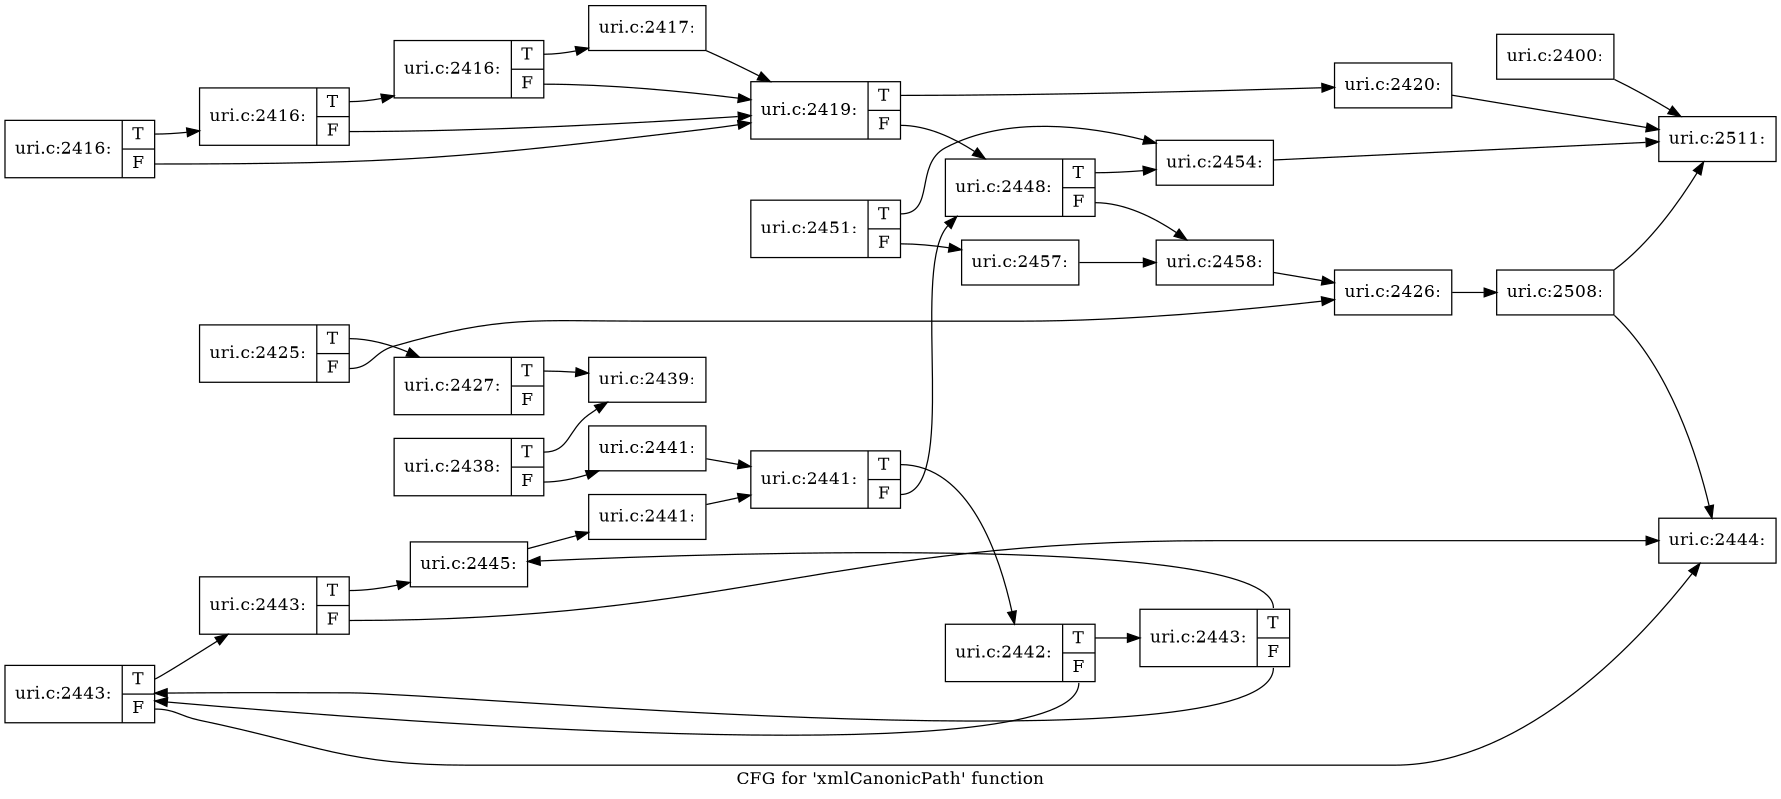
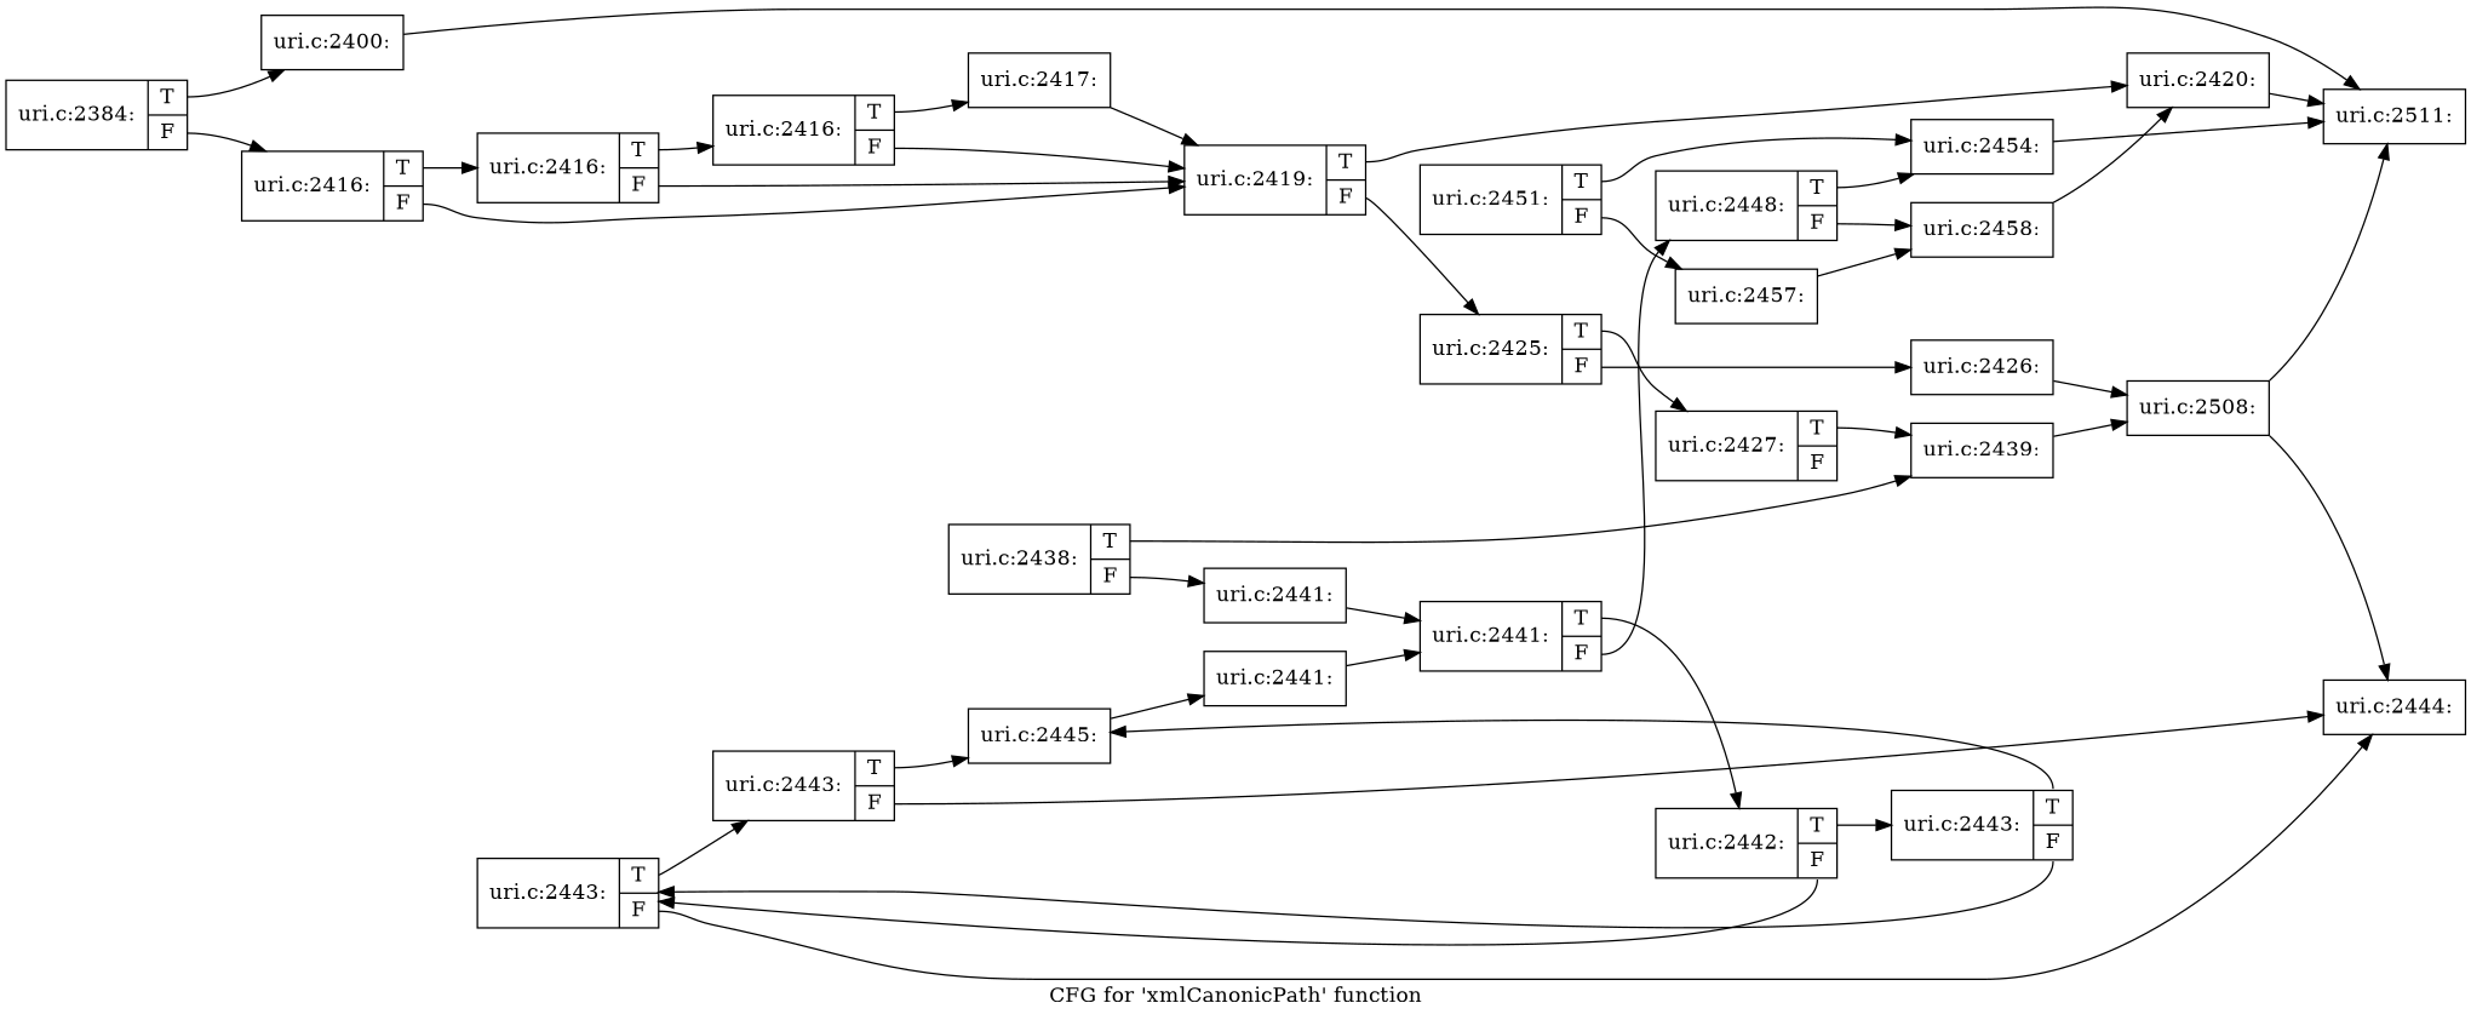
  digraph {
    label="CFG for 'xmlCanonicPath' function"
    rankdir=LR
    node [shape=record]
    edge [tailport=s0]
+   n1 [label="{uri.c:2384:|{<s0>T|<s1>F}}"]
    n2 [label="{uri.c:2400:}"]
    n3 [label="{uri.c:2416:|{<s0>T|<s1>F}}"]
    n4 [label="{uri.c:2511:}"]
    n5 [label="{uri.c:2416:|{<s0>T|<s1>F}}"]
    n6 [label="{uri.c:2419:|{<s0>T|<s1>F}}"]
    n7 [label="{uri.c:2416:|{<s0>T|<s1>F}}"]
    n8 [label="{uri.c:2420:}"]
    n9 [label="{uri.c:2425:|{<s0>T|<s1>F}}"]
    n10 [label="{uri.c:2417:}"]
    n11 [label="{uri.c:2427:|{<s0>T|<s1>F}}"]
    n12 [label="{uri.c:2426:}"]
    n13 [label="{uri.c:2439:}"]
    n14 [label="{uri.c:2508:}"]
    n15 [label="{uri.c:2438:|{<s0>T|<s1>F}}"]
    n16 [label="{uri.c:2441:}"]
    n17 [label="{uri.c:2444:}"]
    n18 [label="{uri.c:2441:|{<s0>T|<s1>F}}"]
    n19 [label="{uri.c:2442:|{<s0>T|<s1>F}}"]
    n20 [label="{uri.c:2448:|{<s0>T|<s1>F}}"]
    n21 [label="{uri.c:2443:|{<s0>T|<s1>F}}"]
    n22 [label="{uri.c:2443:|{<s0>T|<s1>F}}"]
    n23 [label="{uri.c:2458:}"]
    n24 [label="{uri.c:2454:}"]
    n25 [label="{uri.c:2445:}"]
    n26 [label="{uri.c:2443:|{<s0>T|<s1>F}}"]
    n27 [label="{uri.c:2451:|{<s0>T|<s1>F}}"]
    n28 [label="{uri.c:2457:}"]
    n29 [label="{uri.c:2441:}"]
+   n1 -> n2
+   n1 -> n3 [tailport=s1]
    n2 -> n4
    n3 -> n5
    n3 -> n6 [tailport=s1]
    n5 -> n6 [tailport=s1]
    n5 -> n7
    n6 -> n8
-   n6 -> n20 [tailport=s1]
+   n6 -> n9 [tailport=s1]
    n7 -> n6 [tailport=s1]
    n7 -> n10
    n8 -> n4
    n9 -> n11
    n9 -> n12 [tailport=s1]
    n10 -> n6
    n11 -> n13
    n12 -> n14
+   n13 -> n14
    n14 -> n4
    n14 -> n17
    n15 -> n13
    n15 -> n16 [tailport=s1]
    n16 -> n18
    n18 -> n19
    n18 -> n20 [tailport=s1]
    n19 -> n21
    n19 -> n22 [tailport=s1]
    n20 -> n23 [tailport=s1]
    n20 -> n24
    n21 -> n22 [tailport=s1]
    n21 -> n25
    n22 -> n17 [tailport=s1]
    n22 -> n26
-   n23 -> n12
+   n23 -> n8
    n24 -> n4
    n25 -> n29
    n26 -> n17 [tailport=s1]
    n26 -> n25
    n27 -> n24
    n27 -> n28 [tailport=s1]
    n28 -> n23
    n29 -> n18
  }
